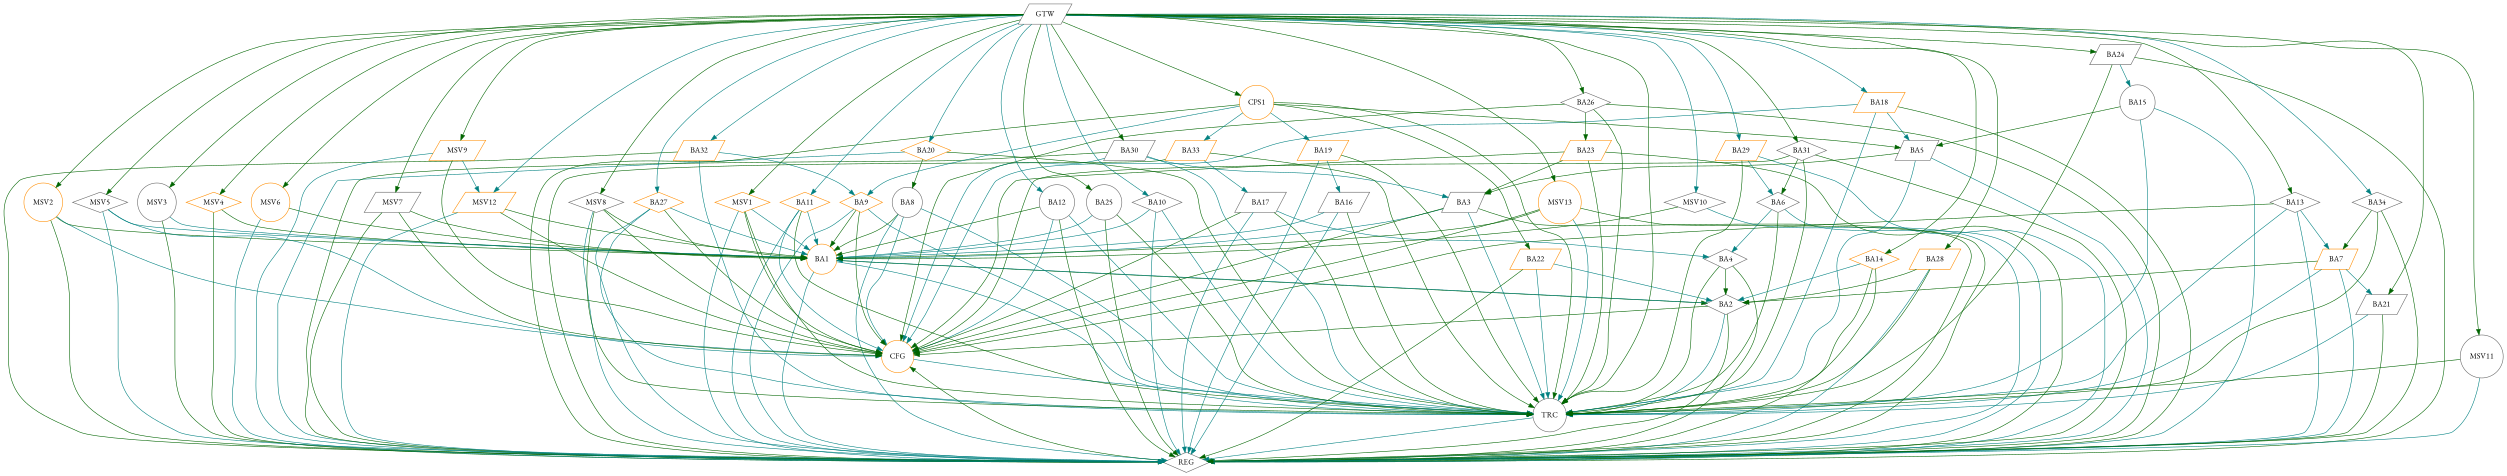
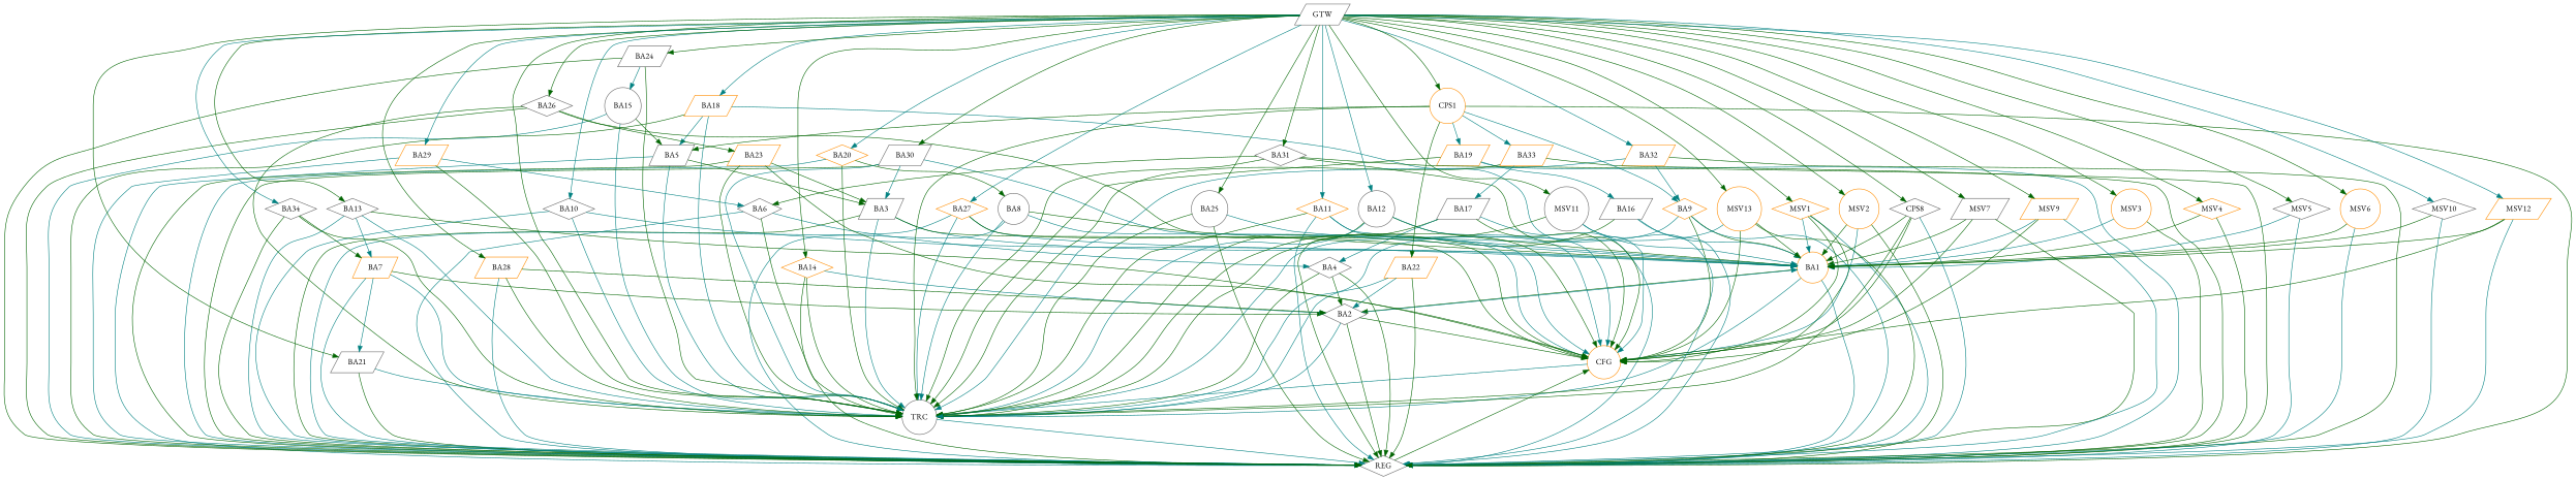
  strict digraph {
    fontname="EB Garamond"
    node [color=gray40 fontname="EB Garamond" shape=parallelogram]
    edge [color=darkgreen fontname="EB Garamond"]
    n1 [color=darkorange label=BA1 shape=circle]
    n2 [label=BA2 shape=diamond]
    n3 [label=REG shape=diamond]
    n4 [label=TRC shape=circle]
    n5 [color=darkorange label=CFG shape=circle]
    n6 [label=BA3]
    n7 [label=BA4 shape=diamond]
    n8 [label=BA5]
    n9 [label=BA6 shape=diamond]
    n10 [color=darkorange label=BA7]
    n11 [label=BA21]
    n12 [label=BA8 shape=circle]
    n13 [color=darkorange label=BA9 shape=diamond]
    n14 [label=BA10 shape=diamond]
    n15 [color=darkorange label=BA11 shape=diamond]
    n16 [label=BA12 shape=circle]
    n17 [label=BA13 shape=diamond]
    n18 [color=darkorange label=BA14 shape=diamond]
    n19 [label=BA15 shape=circle]
    n20 [label=BA16]
    n21 [label=BA17]
    n22 [color=darkorange label=BA18]
    n23 [color=darkorange label=BA19]
    n24 [color=darkorange label=BA20 shape=diamond]
    n25 [color=darkorange label=BA22]
    n26 [color=darkorange label=BA23]
    n27 [label=BA24]
    n28 [label=BA25 shape=circle]
    n29 [label=BA26 shape=diamond]
    n30 [color=darkorange label=BA27 shape=diamond]
    n31 [color=darkorange label=BA28]
    n32 [color=darkorange label=BA29]
    n33 [label=BA30]
    n34 [label=BA31 shape=diamond]
    n35 [color=darkorange label=BA32]
    n36 [color=darkorange label=BA33]
    n37 [label=BA34 shape=diamond]
    n38 [color=darkorange label=CPS1 shape=circle]
    n39 [label=GTW]
    n40 [color=darkorange label=MSV1 shape=diamond]
    n41 [color=darkorange label=MSV2 shape=circle]
-   n42 [label=MSV3 shape=circle]
+   n42 [color=darkorange label=MSV3 shape=circle]
    n43 [color=darkorange label=MSV4 shape=diamond]
    n44 [label=MSV5 shape=diamond]
    n45 [color=darkorange label=MSV6 shape=circle]
    n46 [label=MSV7]
-   n47 [label=MSV8 shape=diamond]
+   n47 [label=CPS8 shape=diamond]
    n48 [color=darkorange label=MSV9]
    n49 [label=MSV10 shape=diamond]
    n50 [label=MSV11 shape=circle]
    n51 [color=darkorange label=MSV12]
    n52 [color=darkorange label=MSV13 shape=circle]
    n1 -> n2
    n1 -> n3 [color=teal]
    n1 -> n4 [color=teal]
    n2 -> n1 [color=teal]
    n2 -> n3
    n2 -> n4 [color=teal]
    n2 -> n5
    n3 -> n5
    n4 -> n3 [color=teal]
    n5 -> n4 [color=teal]
    n6 -> n1 [color=teal]
    n6 -> n3
    n6 -> n4 [color=teal]
    n6 -> n5
    n7 -> n2
    n7 -> n3
    n7 -> n4
    n8 -> n3 [color=teal]
    n8 -> n4 [color=teal]
    n8 -> n6
    n9 -> n3 [color=teal]
    n9 -> n4
    n9 -> n7 [color=teal]
    n10 -> n2
    n10 -> n3 [color=teal]
    n10 -> n4 [color=teal]
    n10 -> n11 [color=teal]
    n11 -> n3
    n11 -> n4 [color=teal]
    n12 -> n1
    n12 -> n3 [color=teal]
    n12 -> n4 [color=teal]
    n12 -> n5 [color=teal]
    n13 -> n1
    n13 -> n3 [color=teal]
    n13 -> n4 [color=teal]
    n13 -> n5
    n14 -> n1 [color=teal]
    n14 -> n3 [color=teal]
    n14 -> n4 [color=teal]
    n15 -> n1 [color=teal]
    n15 -> n3 [color=teal]
    n15 -> n4
    n15 -> n5 [color=teal]
    n16 -> n1
    n16 -> n3
    n16 -> n4 [color=teal]
    n16 -> n5 [color=teal]
    n17 -> n3 [color=teal]
    n17 -> n4 [color=teal]
    n17 -> n5
    n17 -> n10 [color=teal]
    n18 -> n2 [color=teal]
    n18 -> n3
    n18 -> n4
    n19 -> n3 [color=teal]
    n19 -> n4 [color=teal]
    n19 -> n8
    n20 -> n1 [color=teal]
    n20 -> n3 [color=teal]
    n20 -> n4
    n21 -> n3 [color=teal]
    n21 -> n4
    n21 -> n5
    n21 -> n7 [color=teal]
    n22 -> n3
    n22 -> n4 [color=teal]
    n22 -> n5 [color=teal]
    n22 -> n8 [color=teal]
    n23 -> n3 [color=teal]
    n23 -> n4
    n23 -> n20 [color=teal]
    n24 -> n3 [color=teal]
    n24 -> n4
    n24 -> n12
    n25 -> n2 [color=teal]
    n25 -> n3
    n25 -> n4 [color=teal]
    n26 -> n3
    n26 -> n4
    n26 -> n5
    n26 -> n6
    n27 -> n3
    n27 -> n4
    n27 -> n19 [color=teal]
    n28 -> n1 [color=teal]
    n28 -> n3
    n28 -> n4
    n29 -> n3
    n29 -> n4
    n29 -> n5
    n29 -> n26
    n30 -> n1 [color=teal]
    n30 -> n3 [color=teal]
    n30 -> n4 [color=teal]
    n30 -> n5
    n31 -> n2
    n31 -> n3 [color=teal]
    n31 -> n4
    n32 -> n3 [color=teal]
    n32 -> n4
    n32 -> n9 [color=teal]
    n33 -> n3
    n33 -> n4 [color=teal]
    n33 -> n5 [color=teal]
    n33 -> n6 [color=teal]
    n34 -> n3
    n34 -> n4
    n34 -> n5
    n34 -> n9
    n35 -> n3
    n35 -> n4 [color=teal]
    n35 -> n13 [color=teal]
    n36 -> n3
    n36 -> n4
    n36 -> n21 [color=teal]
    n37 -> n3
    n37 -> n4
    n37 -> n10
    n38 -> n3
    n38 -> n4
    n38 -> n8
    n38 -> n13 [color=teal]
    n38 -> n23 [color=teal]
    n38 -> n25
    n38 -> n36 [color=teal]
    n39 -> n4
    n39 -> n11
    n39 -> n14 [color=teal]
    n39 -> n15 [color=teal]
    n39 -> n16 [color=teal]
    n39 -> n17
    n39 -> n18
    n39 -> n22 [color=teal]
    n39 -> n24 [color=teal]
    n39 -> n27
    n39 -> n28
    n39 -> n29
    n39 -> n30 [color=teal]
    n39 -> n31
    n39 -> n32 [color=teal]
    n39 -> n33
    n39 -> n34
    n39 -> n35 [color=teal]
    n39 -> n37 [color=teal]
    n39 -> n38
    n39 -> n40
    n39 -> n41
    n39 -> n42
    n39 -> n43
    n39 -> n44
    n39 -> n45
    n39 -> n46
    n39 -> n47
    n39 -> n48
    n39 -> n49 [color=teal]
    n39 -> n50
    n39 -> n51 [color=teal]
    n39 -> n52
    n40 -> n1 [color=teal]
    n40 -> n3 [color=teal]
    n40 -> n4
    n40 -> n5
    n41 -> n1
    n41 -> n3
    n41 -> n5 [color=teal]
    n42 -> n1 [color=teal]
    n42 -> n3
    n43 -> n1
    n43 -> n3
    n44 -> n1 [color=teal]
    n44 -> n3 [color=teal]
-   n44 -> n5 [color=teal]
    n45 -> n1
    n45 -> n3 [color=teal]
    n46 -> n1
    n46 -> n3
    n46 -> n5
    n47 -> n1
    n47 -> n3 [color=teal]
    n47 -> n4
    n47 -> n5
-   n48 -> n51 [color=teal]
+   n48 -> n1 [color=teal]
    n48 -> n3 [color=teal]
    n48 -> n5
    n49 -> n1
    n49 -> n3 [color=teal]
+   n50 -> n1 [color=teal]
    n50 -> n3 [color=teal]
    n50 -> n4
    n51 -> n1
    n51 -> n3 [color=teal]
    n51 -> n5
    n52 -> n1
    n52 -> n3
    n52 -> n4 [color=teal]
    n52 -> n5
  }
